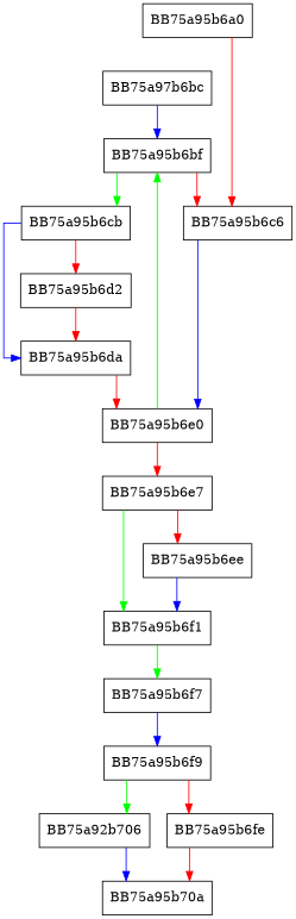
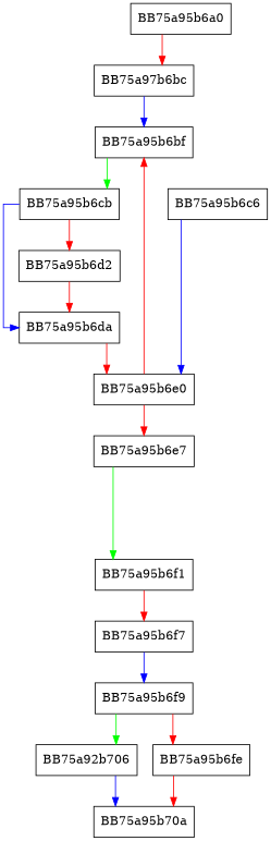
  digraph {
    splines=ortho
    node [shape=box]
    edge [color=red]
    n1 [label=BB75a97b6bc]
    BB75a95b6a0
    BB75a95b6e7
    BB75a95b6f1
-   BB75a95b6ee
    BB75a95b6bf
    BB75a95b6f7
    BB75a95b6cb
    n9 [label=BB75a95b6c6]
    BB75a95b6da
    BB75a95b6d2
    BB75a95b6e0
    BB75a95b6f9
    n14 [label=BB75a92b706]
    BB75a95b6fe
    BB75a95b70a
    n1 -> BB75a95b6bf [color=blue]
-   BB75a95b6a0 -> n9
+   BB75a95b6a0 -> n1
    BB75a95b6e7 -> BB75a95b6f1 [color=green]
-   BB75a95b6e7 -> BB75a95b6ee
-   BB75a95b6f1 -> BB75a95b6f7 [color=green]
-   BB75a95b6ee -> BB75a95b6f1 [color=blue]
+   BB75a95b6f1 -> BB75a95b6f7
    BB75a95b6bf -> BB75a95b6cb [color=green]
-   BB75a95b6bf -> n9
    BB75a95b6f7 -> BB75a95b6f9 [color=blue]
    BB75a95b6cb -> BB75a95b6da [color=blue]
    BB75a95b6cb -> BB75a95b6d2
    n9 -> BB75a95b6e0 [color=blue]
    BB75a95b6da -> BB75a95b6e0
    BB75a95b6d2 -> BB75a95b6da
    BB75a95b6e0 -> BB75a95b6e7
-   BB75a95b6e0 -> BB75a95b6bf [color=green]
+   BB75a95b6e0 -> BB75a95b6bf
    BB75a95b6f9 -> n14 [color=green]
    BB75a95b6f9 -> BB75a95b6fe
    n14 -> BB75a95b70a [color=blue]
    BB75a95b6fe -> BB75a95b70a
  }
